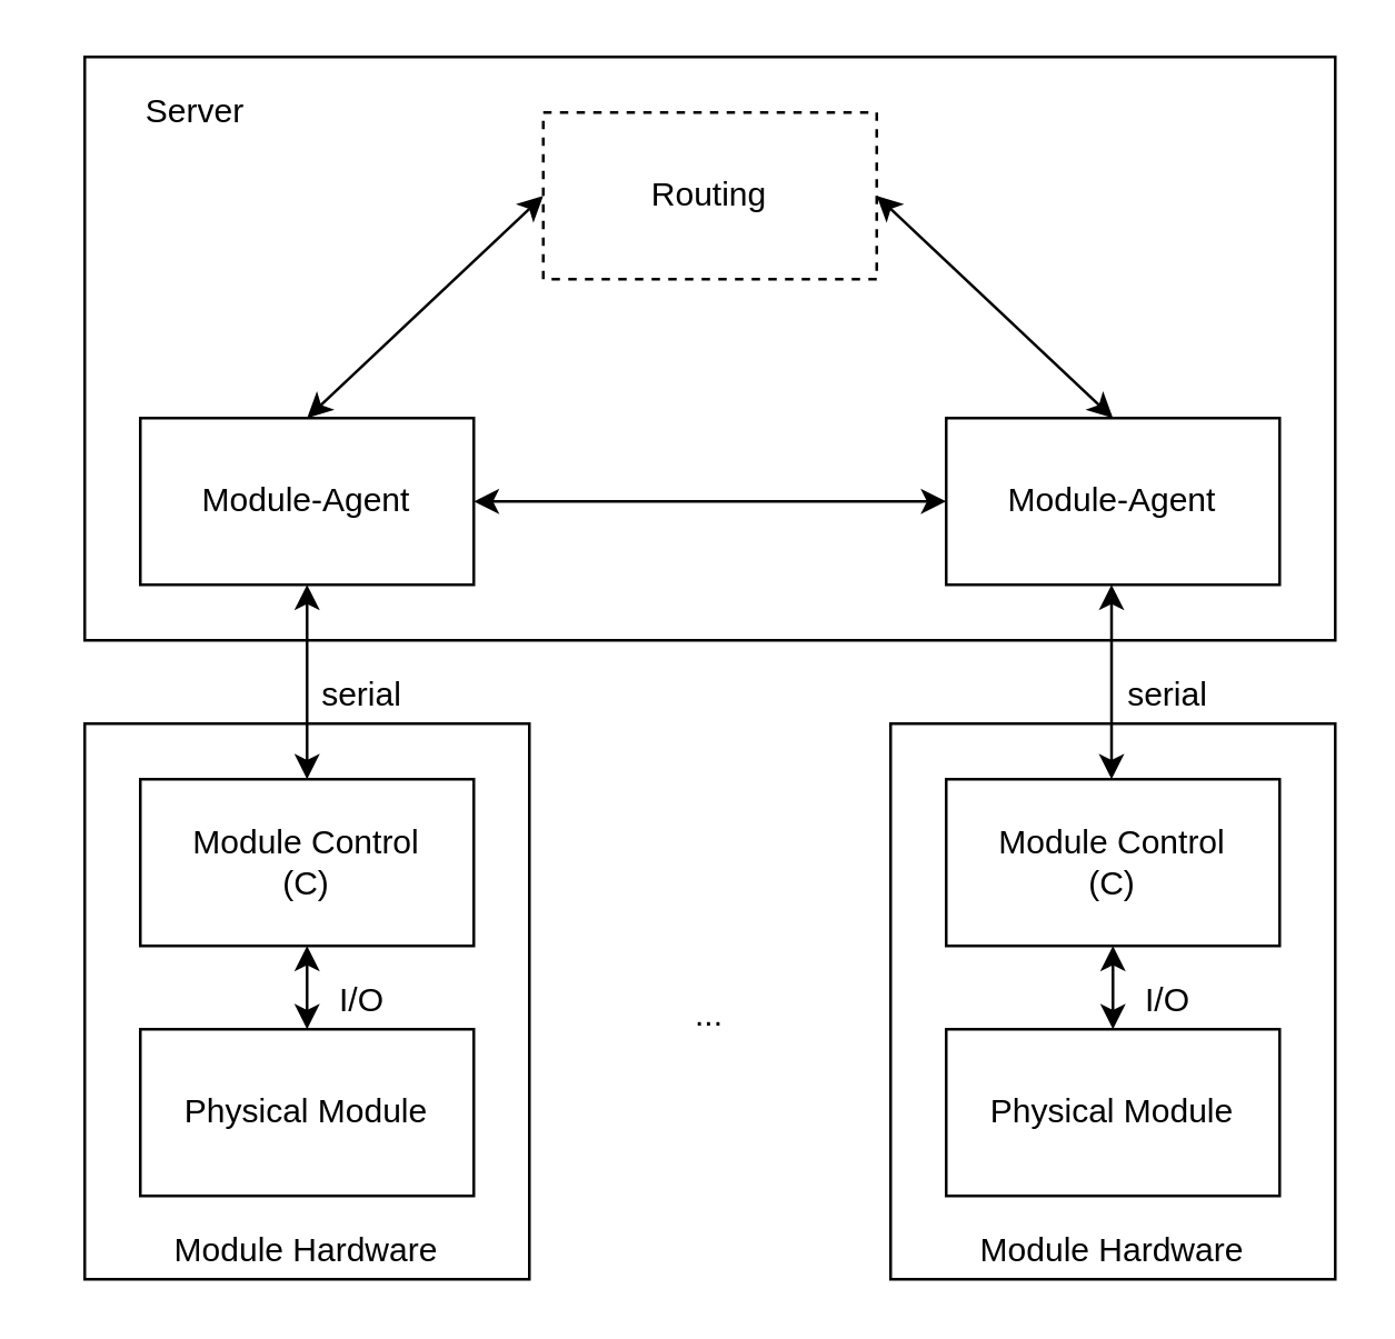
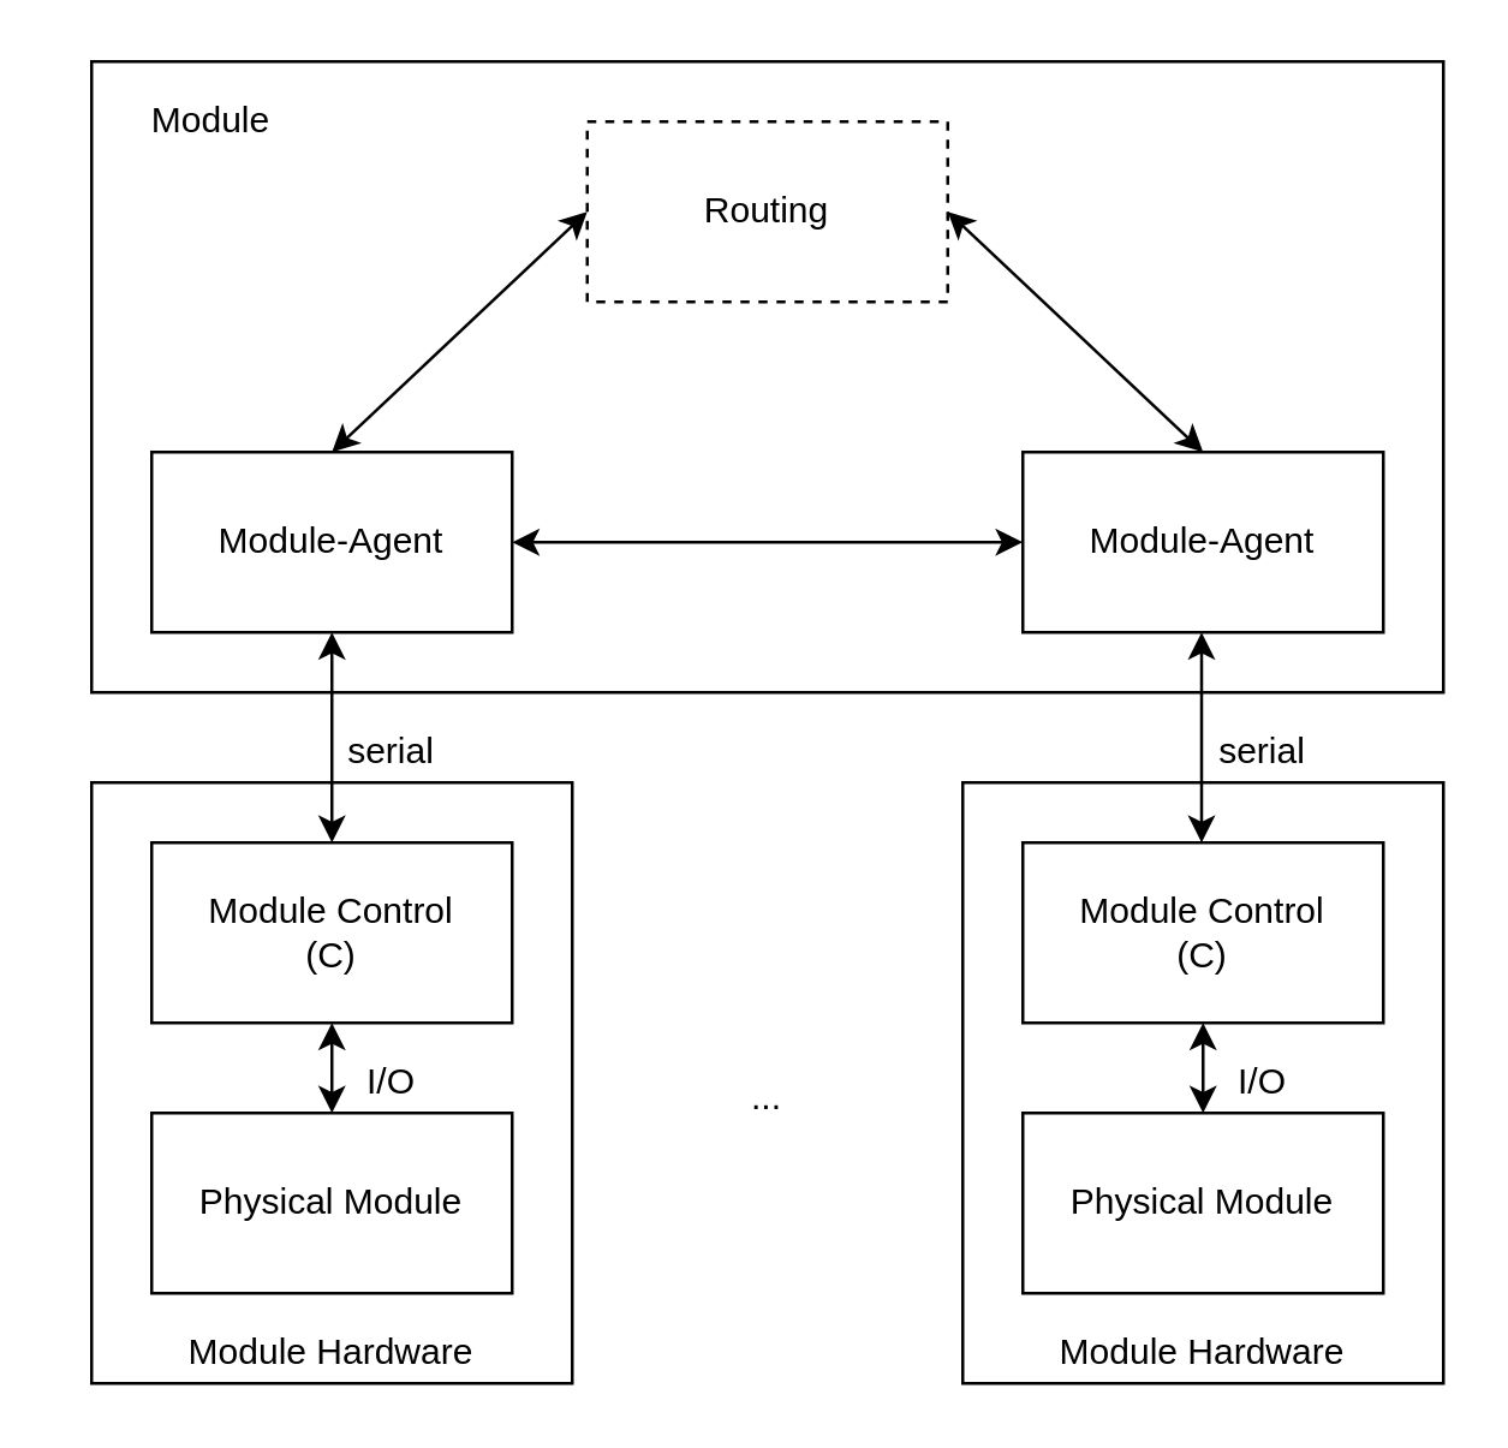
  <mxCell id="0" />
  <mxCell id="1" parent="0" />
  <mxCell id="2" value="" style="rounded=0;whiteSpace=wrap;html=1;" vertex="1" parent="1"><mxGeometry x="320" y="260" width="160" height="200" as="geometry" /></mxCell>
  <mxCell id="3" value="&lt;div align=&quot;center&quot;&gt;&lt;br&gt;&lt;/div&gt;" style="rounded=0;whiteSpace=wrap;html=1;align=left;" vertex="1" parent="1"><mxGeometry x="30" y="20" width="450" height="210" as="geometry" /></mxCell>
  <mxCell id="4" value="" style="rounded=0;whiteSpace=wrap;html=1;" vertex="1" parent="1"><mxGeometry x="30" y="260" width="160" height="200" as="geometry" /></mxCell>
  <mxCell id="5" value="Physical Module" style="rounded=0;whiteSpace=wrap;html=1;" vertex="1" parent="1"><mxGeometry x="50" y="370" width="120" height="60" as="geometry" /></mxCell>
  <mxCell id="6" value="&lt;div&gt;Module Control&lt;br&gt;&lt;/div&gt;(C)" style="rounded=0;whiteSpace=wrap;html=1;" vertex="1" parent="1"><mxGeometry x="50" y="280" width="120" height="60" as="geometry" /></mxCell>
  <mxCell id="7" value="Module-Agent" style="rounded=0;whiteSpace=wrap;html=1;" vertex="1" parent="1"><mxGeometry x="50" y="150" width="120" height="60" as="geometry" /></mxCell>
  <mxCell id="8" value="&lt;div&gt;Routing&lt;/div&gt;" style="rounded=0;whiteSpace=wrap;html=1;dashed=1;" vertex="1" parent="1"><mxGeometry x="195" y="40" width="120" height="60" as="geometry" /></mxCell>
  <mxCell id="9" value="Physical Module" style="rounded=0;whiteSpace=wrap;html=1;" vertex="1" parent="1"><mxGeometry x="340" y="370" width="120" height="60" as="geometry" /></mxCell>
  <mxCell id="10" value="&lt;div&gt;Module Control&lt;br&gt;&lt;/div&gt;(C)" style="rounded=0;whiteSpace=wrap;html=1;" vertex="1" parent="1"><mxGeometry x="340" y="280" width="120" height="60" as="geometry" /></mxCell>
  <mxCell id="11" value="Module-Agent" style="rounded=0;whiteSpace=wrap;html=1;" vertex="1" parent="1"><mxGeometry x="340" y="150" width="120" height="60" as="geometry" /></mxCell>
  <mxCell id="12" value="" style="endArrow=classic;startArrow=classic;html=1;exitX=0.5;exitY=0;exitDx=0;exitDy=0;entryX=0.5;entryY=1;entryDx=0;entryDy=0;" edge="1" parent="1" source="6" target="7"><mxGeometry width="50" height="50" relative="1" as="geometry"><mxPoint x="260" y="280" as="sourcePoint" /><mxPoint x="310" y="230" as="targetPoint" /></mxGeometry></mxCell>
  <mxCell id="13" value="" style="endArrow=classic;startArrow=classic;html=1;exitX=0.5;exitY=0;exitDx=0;exitDy=0;entryX=0.5;entryY=1;entryDx=0;entryDy=0;" edge="1" parent="1"><mxGeometry width="50" height="50" relative="1" as="geometry"><mxPoint x="399.5" y="280" as="sourcePoint" /><mxPoint x="399.5" y="210" as="targetPoint" /></mxGeometry></mxCell>
  <mxCell id="14" value="Module Hardware" style="text;html=1;strokeColor=none;fillColor=none;align=center;verticalAlign=middle;whiteSpace=wrap;rounded=0;" vertex="1" parent="1"><mxGeometry x="60" y="440" width="100" height="20" as="geometry" /></mxCell>
  <mxCell id="15" value="Module Hardware" style="text;html=1;strokeColor=none;fillColor=none;align=center;verticalAlign=middle;whiteSpace=wrap;rounded=0;" vertex="1" parent="1"><mxGeometry x="350" y="440" width="100" height="20" as="geometry" /></mxCell>
- <mxCell id="16" value="Server" style="text;html=1;strokeColor=none;fillColor=none;align=center;verticalAlign=middle;whiteSpace=wrap;rounded=0;" vertex="1" parent="1"><mxGeometry x="20" y="30" width="100" height="20" as="geometry" /></mxCell>
+ <mxCell id="16" value="Module" style="text;html=1;strokeColor=none;fillColor=none;align=center;verticalAlign=middle;whiteSpace=wrap;rounded=0;" vertex="1" parent="1"><mxGeometry x="20" y="30" width="100" height="20" as="geometry" /></mxCell>
  <mxCell id="17" value="" style="endArrow=classic;startArrow=classic;html=1;entryX=1;entryY=0.5;entryDx=0;entryDy=0;exitX=0;exitY=0.5;exitDx=0;exitDy=0;" edge="1" parent="1" source="11" target="7"><mxGeometry width="50" height="50" relative="1" as="geometry"><mxPoint x="305" y="170" as="sourcePoint" /><mxPoint x="195" y="170" as="targetPoint" /></mxGeometry></mxCell>
  <mxCell id="18" value="" style="endArrow=classic;startArrow=classic;html=1;exitX=0;exitY=0.5;exitDx=0;exitDy=0;entryX=0.5;entryY=0;entryDx=0;entryDy=0;" edge="1" parent="1" source="8" target="7"><mxGeometry width="50" height="50" relative="1" as="geometry"><mxPoint x="130" y="300" as="sourcePoint" /><mxPoint x="130" y="230" as="targetPoint" /></mxGeometry></mxCell>
  <mxCell id="19" value="" style="endArrow=classic;startArrow=classic;html=1;exitX=1;exitY=0.5;exitDx=0;exitDy=0;entryX=0.5;entryY=0;entryDx=0;entryDy=0;" edge="1" parent="1" source="8" target="11"><mxGeometry width="50" height="50" relative="1" as="geometry"><mxPoint x="430" y="85" as="sourcePoint" /><mxPoint x="350" y="165" as="targetPoint" /></mxGeometry></mxCell>
  <mxCell id="20" value="serial" style="text;html=1;strokeColor=none;fillColor=none;align=center;verticalAlign=middle;whiteSpace=wrap;rounded=0;" vertex="1" parent="1"><mxGeometry x="110" y="240" width="40" height="20" as="geometry" /></mxCell>
  <mxCell id="21" value="serial" style="text;html=1;strokeColor=none;fillColor=none;align=center;verticalAlign=middle;whiteSpace=wrap;rounded=0;" vertex="1" parent="1"><mxGeometry x="400" y="240" width="40" height="20" as="geometry" /></mxCell>
  <mxCell id="22" value="..." style="text;html=1;strokeColor=none;fillColor=none;align=center;verticalAlign=middle;whiteSpace=wrap;rounded=0;" vertex="1" parent="1"><mxGeometry x="235" y="355" width="40" height="20" as="geometry" /></mxCell>
  <mxCell id="23" value="" style="endArrow=classic;startArrow=classic;html=1;entryX=0.5;entryY=1;entryDx=0;entryDy=0;exitX=0.5;exitY=0;exitDx=0;exitDy=0;" edge="1" parent="1" source="5" target="6"><mxGeometry width="50" height="50" relative="1" as="geometry"><mxPoint x="260" y="190" as="sourcePoint" /><mxPoint x="310" y="140" as="targetPoint" /></mxGeometry></mxCell>
  <mxCell id="24" value="" style="endArrow=classic;startArrow=classic;html=1;entryX=0.5;entryY=1;entryDx=0;entryDy=0;exitX=0.5;exitY=0;exitDx=0;exitDy=0;" edge="1" parent="1" source="9" target="10"><mxGeometry width="50" height="50" relative="1" as="geometry"><mxPoint x="120" y="380" as="sourcePoint" /><mxPoint x="120" y="350" as="targetPoint" /></mxGeometry></mxCell>
  <mxCell id="25" value="I/O" style="text;html=1;strokeColor=none;fillColor=none;align=center;verticalAlign=middle;whiteSpace=wrap;rounded=0;" vertex="1" parent="1"><mxGeometry x="110" y="350" width="40" height="20" as="geometry" /></mxCell>
  <mxCell id="26" value="I/O" style="text;html=1;strokeColor=none;fillColor=none;align=center;verticalAlign=middle;whiteSpace=wrap;rounded=0;" vertex="1" parent="1"><mxGeometry x="400" y="350" width="40" height="20" as="geometry" /></mxCell>
